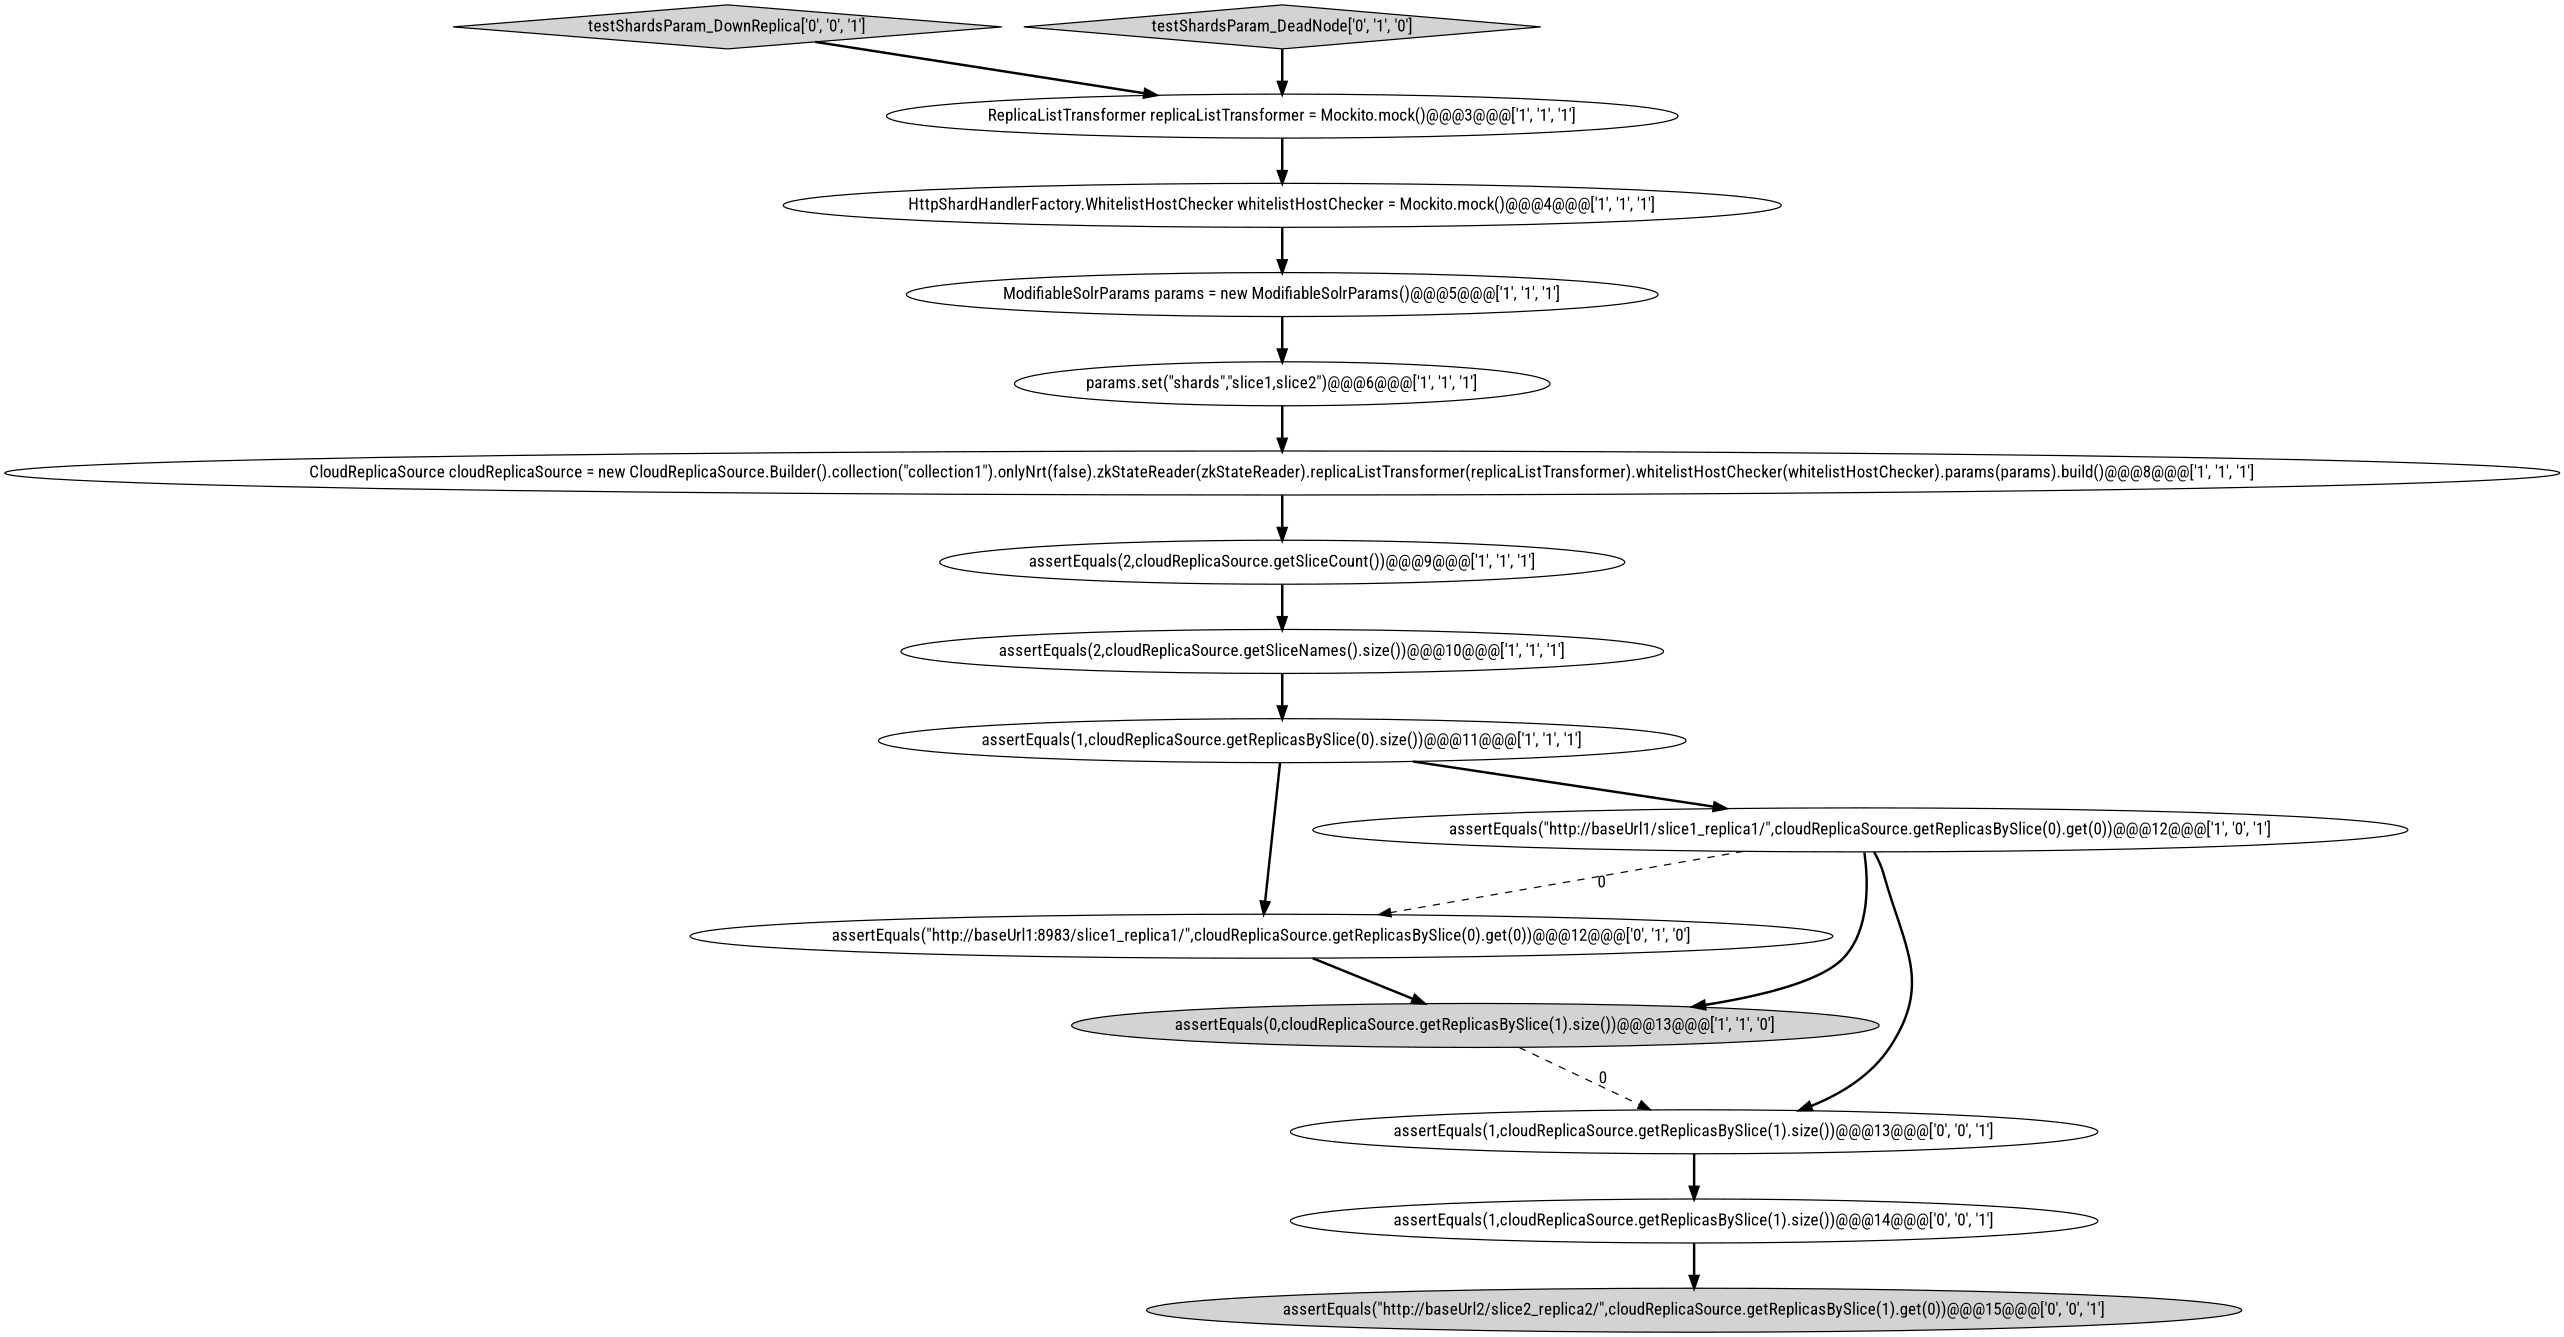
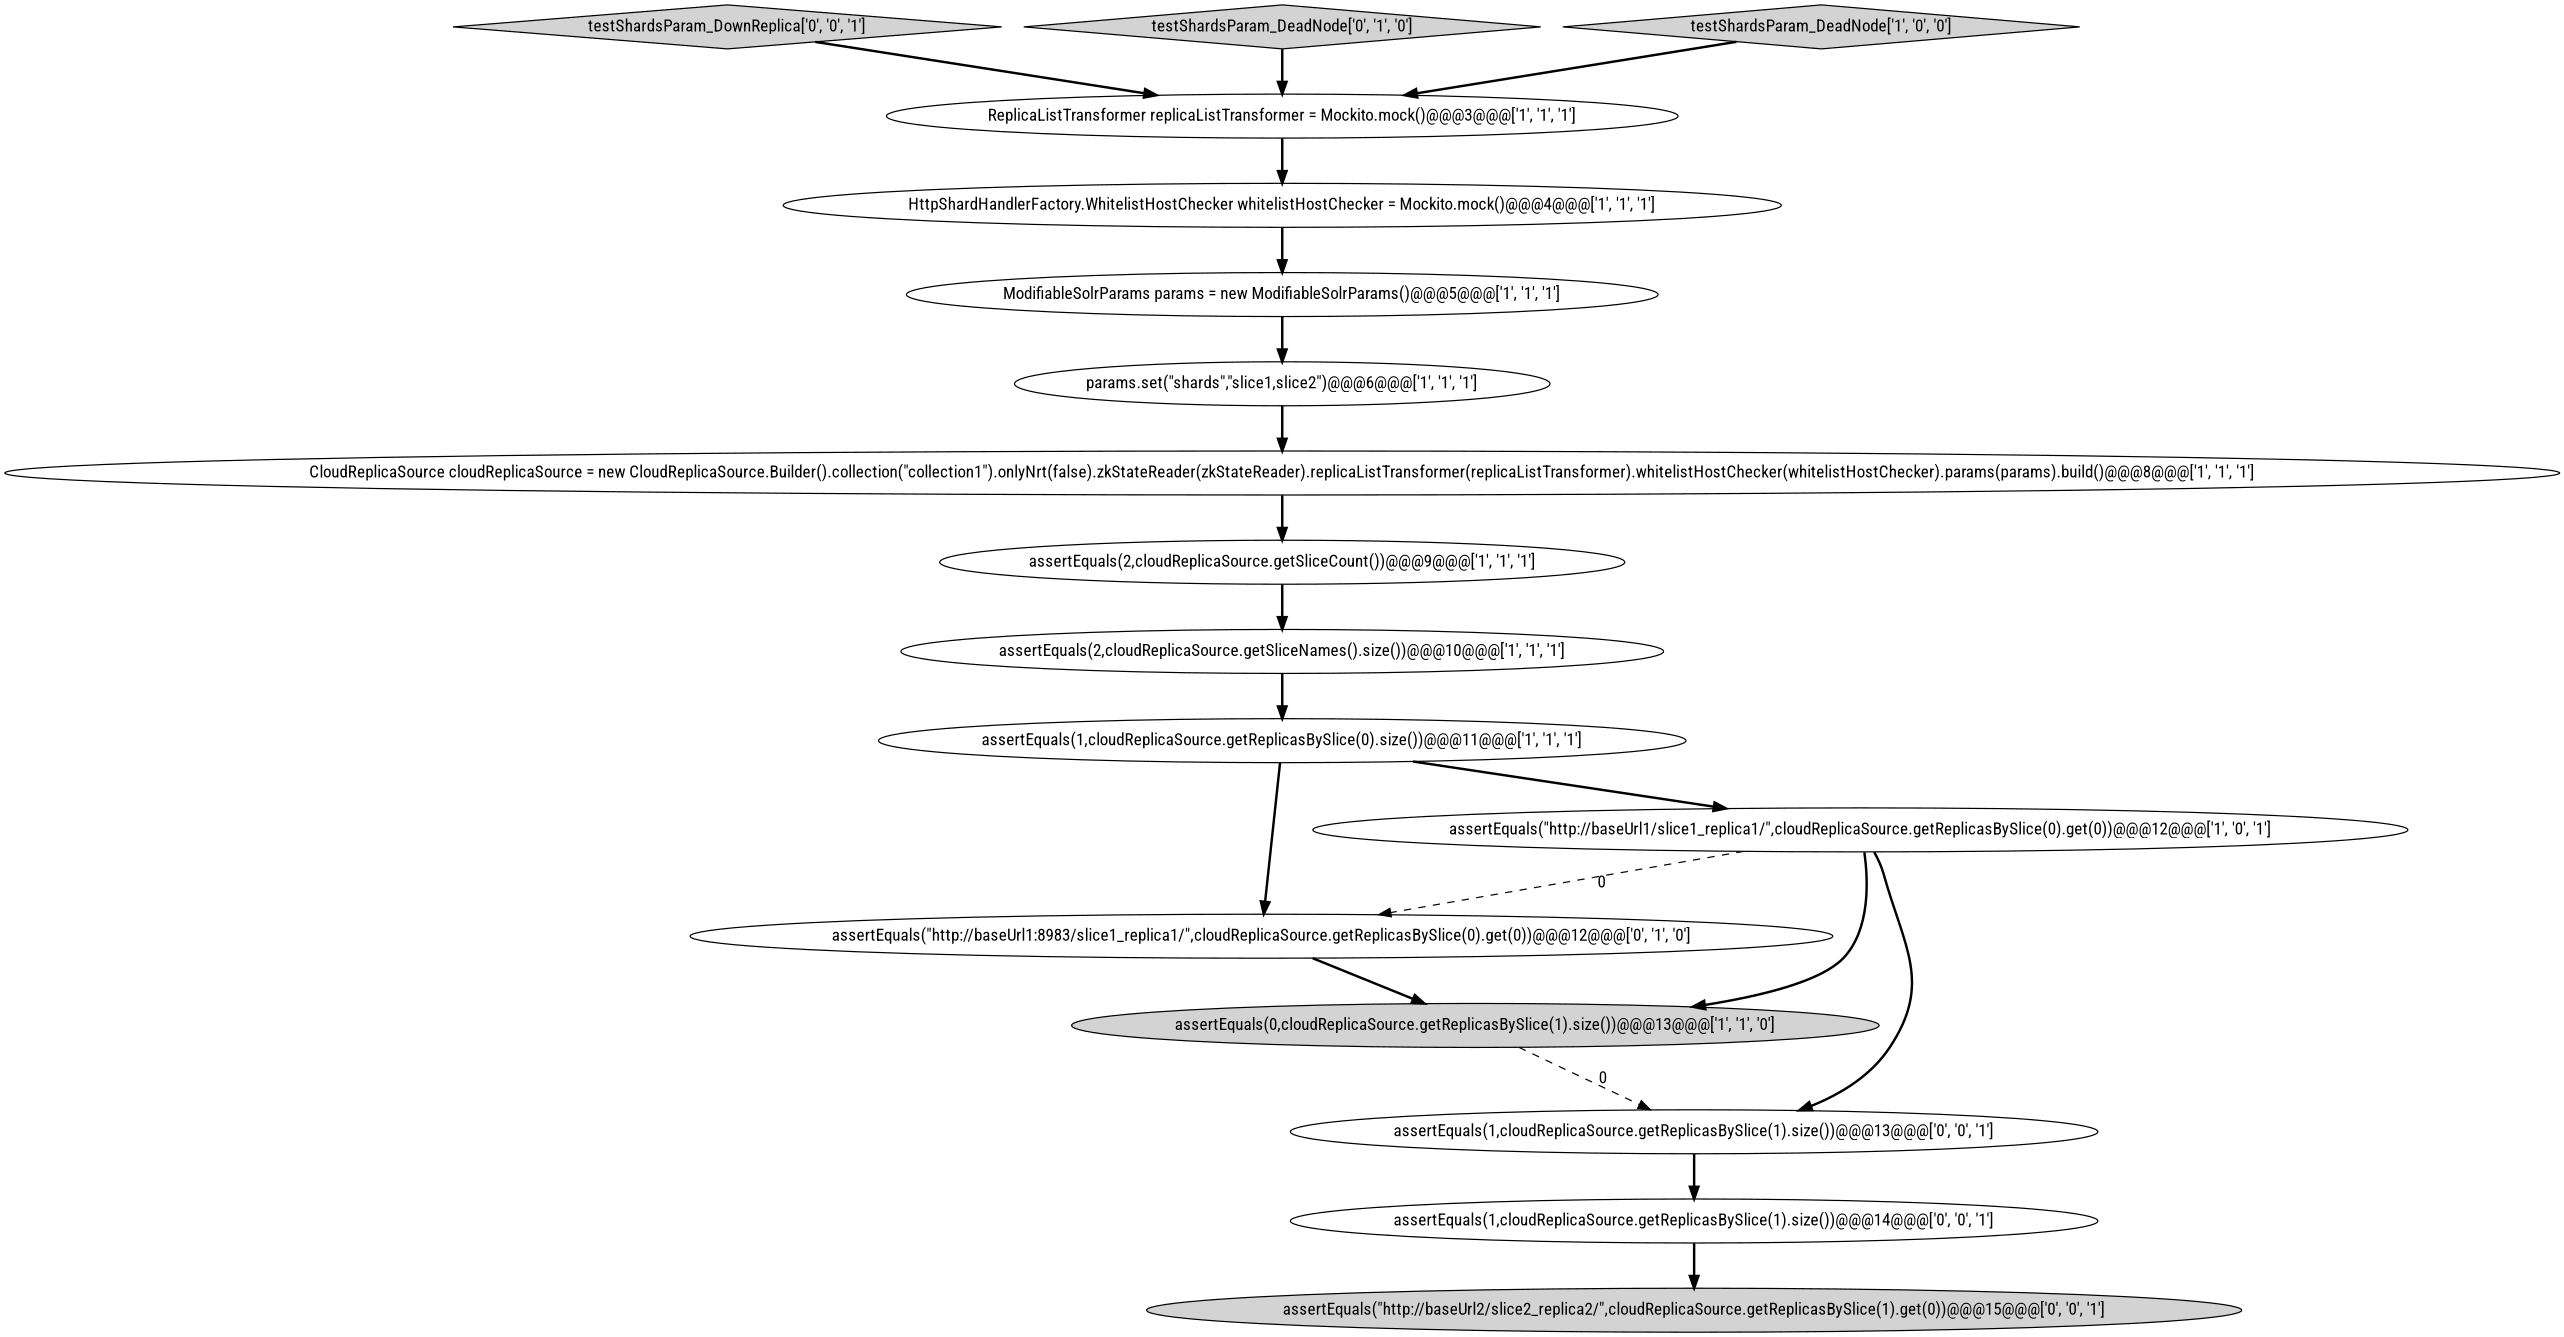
  digraph {
    fontname="Roboto Condensed"
    node [fillcolor=white shape=ellipse style=filled fontname="Roboto Condensed"]
    edge [style=bold fontname="Roboto Condensed"]
    n1 [label="assertEquals(\"http://baseUrl1:8983/slice1_replica1/\",cloudReplicaSource.getReplicasBySlice(0).get(0))@@@12@@@['0', '1', '0']"]
    n2 [fillcolor=lightgray label="assertEquals(0,cloudReplicaSource.getReplicasBySlice(1).size())@@@13@@@['1', '1', '0']"]
    n3 [fillcolor=lightgray label="testShardsParam_DownReplica['0', '0', '1']" shape=diamond]
    n4 [label="ReplicaListTransformer replicaListTransformer = Mockito.mock()@@@3@@@['1', '1', '1']"]
    n5 [label="HttpShardHandlerFactory.WhitelistHostChecker whitelistHostChecker = Mockito.mock()@@@4@@@['1', '1', '1']"]
    n6 [label="ModifiableSolrParams params = new ModifiableSolrParams()@@@5@@@['1', '1', '1']"]
    n7 [label="assertEquals(2,cloudReplicaSource.getSliceNames().size())@@@10@@@['1', '1', '1']"]
    n8 [label="assertEquals(1,cloudReplicaSource.getReplicasBySlice(0).size())@@@11@@@['1', '1', '1']"]
    n9 [label="assertEquals(\"http://baseUrl1/slice1_replica1/\",cloudReplicaSource.getReplicasBySlice(0).get(0))@@@12@@@['1', '0', '1']"]
    n10 [label="assertEquals(1,cloudReplicaSource.getReplicasBySlice(1).size())@@@13@@@['0', '0', '1']"]
    n11 [label="params.set(\"shards\",\"slice1,slice2\")@@@6@@@['1', '1', '1']"]
    n12 [label="CloudReplicaSource cloudReplicaSource = new CloudReplicaSource.Builder().collection(\"collection1\").onlyNrt(false).zkStateReader(zkStateReader).replicaListTransformer(replicaListTransformer).whitelistHostChecker(whitelistHostChecker).params(params).build()@@@8@@@['1', '1', '1']"]
    n13 [fillcolor=lightgray label="testShardsParam_DeadNode['0', '1', '0']" shape=diamond]
    n14 [label="assertEquals(2,cloudReplicaSource.getSliceCount())@@@9@@@['1', '1', '1']"]
    n15 [fillcolor=lightgray label="assertEquals(\"http://baseUrl2/slice2_replica2/\",cloudReplicaSource.getReplicasBySlice(1).get(0))@@@15@@@['0', '0', '1']"]
    n16 [label="assertEquals(1,cloudReplicaSource.getReplicasBySlice(1).size())@@@14@@@['0', '0', '1']"]
+   n17 [fillcolor=lightgray label="testShardsParam_DeadNode['1', '0', '0']" shape=diamond]
    n1 -> n2
    n2 -> n10 [label=0 style=dashed]
    n3 -> n4
    n4 -> n5
    n5 -> n6
    n6 -> n11
    n7 -> n8
    n8 -> n1
    n8 -> n9
    n9 -> n1 [label=0 style=dashed]
    n9 -> n2
    n9 -> n10
    n10 -> n16
    n11 -> n12
    n12 -> n14
    n13 -> n4
    n14 -> n7
    n16 -> n15
+   n17 -> n4
  }
